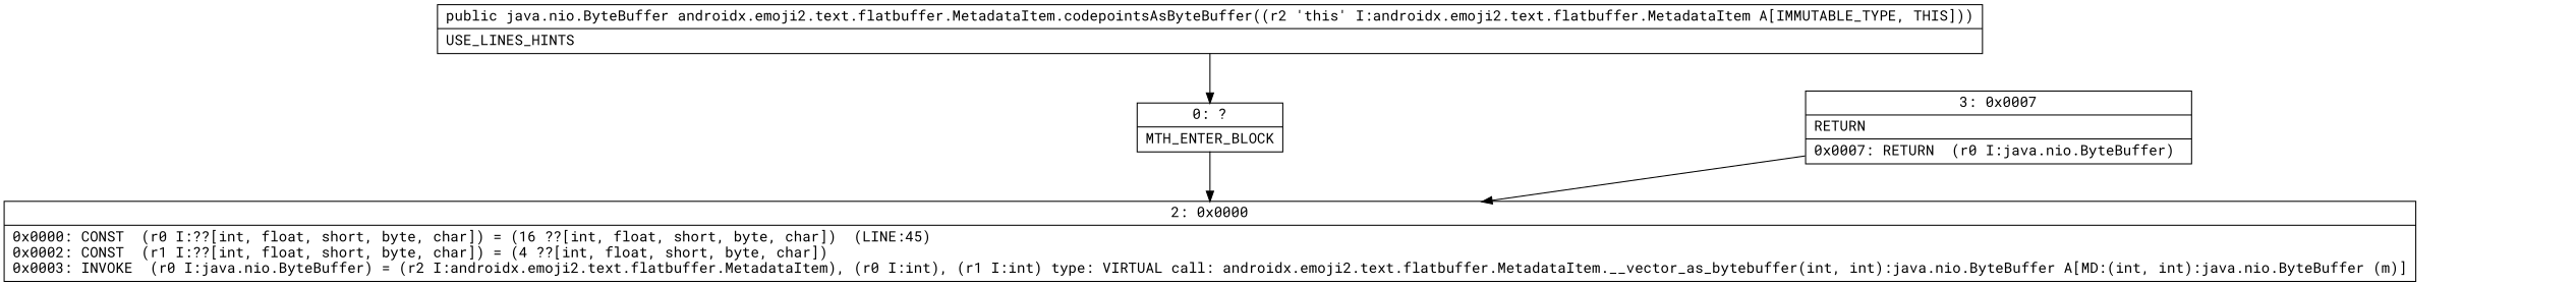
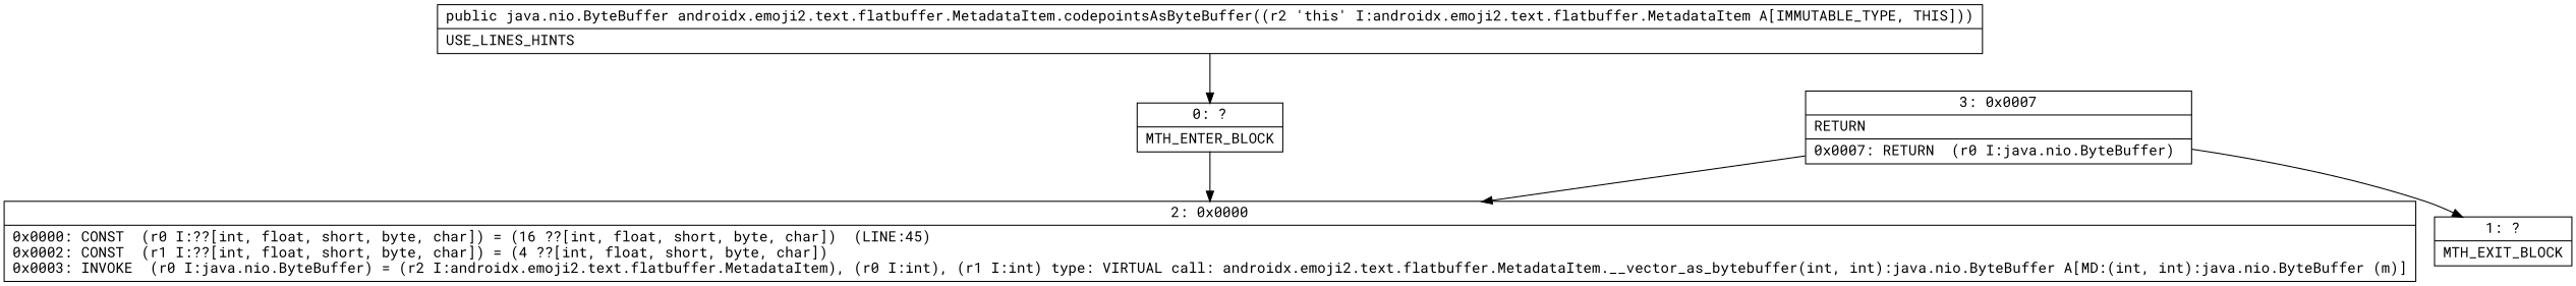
  digraph {
    fontname="Roboto Mono"
    node [fontname="Roboto Mono" shape=record]
    edge [fontname="Roboto Mono"]
    n1 [label="{0\:\ ?|MTH_ENTER_BLOCK\l}"]
    n2 [label="{2\:\ 0x0000|0x0000: CONST  (r0 I:??[int, float, short, byte, char]) = (16 ??[int, float, short, byte, char])  (LINE:45)\l0x0002: CONST  (r1 I:??[int, float, short, byte, char]) = (4 ??[int, float, short, byte, char]) \l0x0003: INVOKE  (r0 I:java.nio.ByteBuffer) = (r2 I:androidx.emoji2.text.flatbuffer.MetadataItem), (r0 I:int), (r1 I:int) type: VIRTUAL call: androidx.emoji2.text.flatbuffer.MetadataItem.__vector_as_bytebuffer(int, int):java.nio.ByteBuffer A[MD:(int, int):java.nio.ByteBuffer (m)]\l}"]
    n3 [label="{3\:\ 0x0007|RETURN\l|0x0007: RETURN  (r0 I:java.nio.ByteBuffer) \l}"]
+   n4 [label="{1\:\ ?|MTH_EXIT_BLOCK\l}"]
    n5 [label="{public java.nio.ByteBuffer androidx.emoji2.text.flatbuffer.MetadataItem.codepointsAsByteBuffer((r2 'this' I:androidx.emoji2.text.flatbuffer.MetadataItem A[IMMUTABLE_TYPE, THIS]))  | USE_LINES_HINTS\l}"]
    n1 -> n2
    n3 -> n2
+   n3 -> n4
    n5 -> n1
  }
